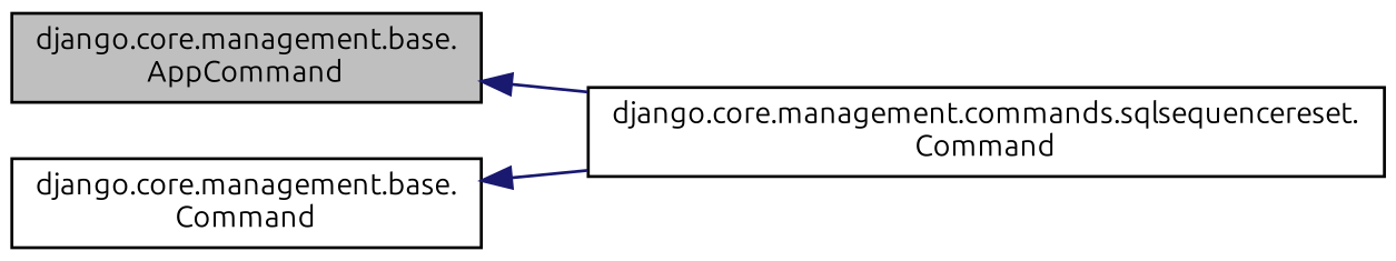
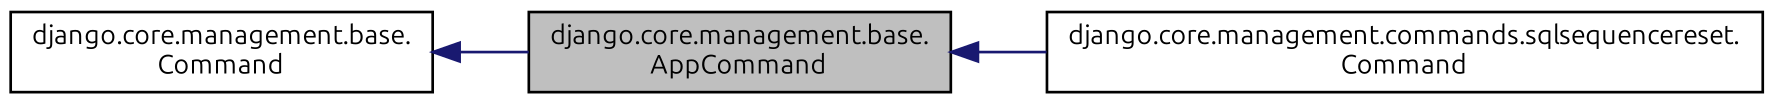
  digraph {
    fontname=Ubuntu
    rankdir=LR
    node [color=black fillcolor=white fontname=Ubuntu fontsize=10 shape=record style=filled]
    edge [color=midnightblue dir=back fontname=Ubuntu fontsize=10 labelfontname=Helvetica labelfontsize=10 style=solid]
    n1 [fillcolor=grey75 fontcolor=black height=0.2 label="django.core.management.base.\lAppCommand" width=0.4]
    n2 [height=0.2 label="django.core.management.commands.sqlsequencereset.\lCommand" width=0.4]
    n3 [height=0.2 label="django.core.management.base.\lCommand" width=0.4]
    n1 -> n2
-   n3 -> n2
+   n3 -> n1
  }
